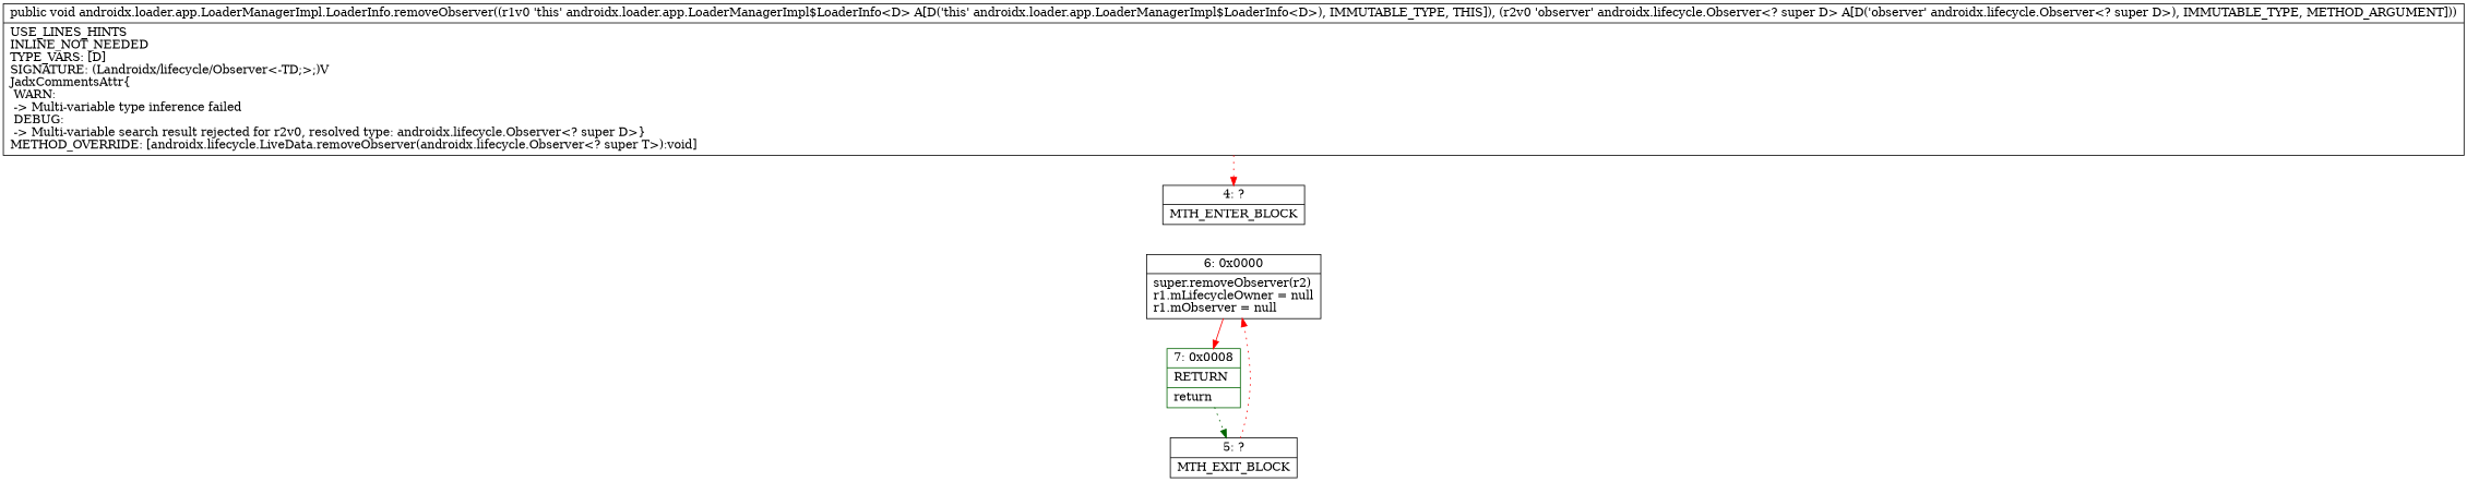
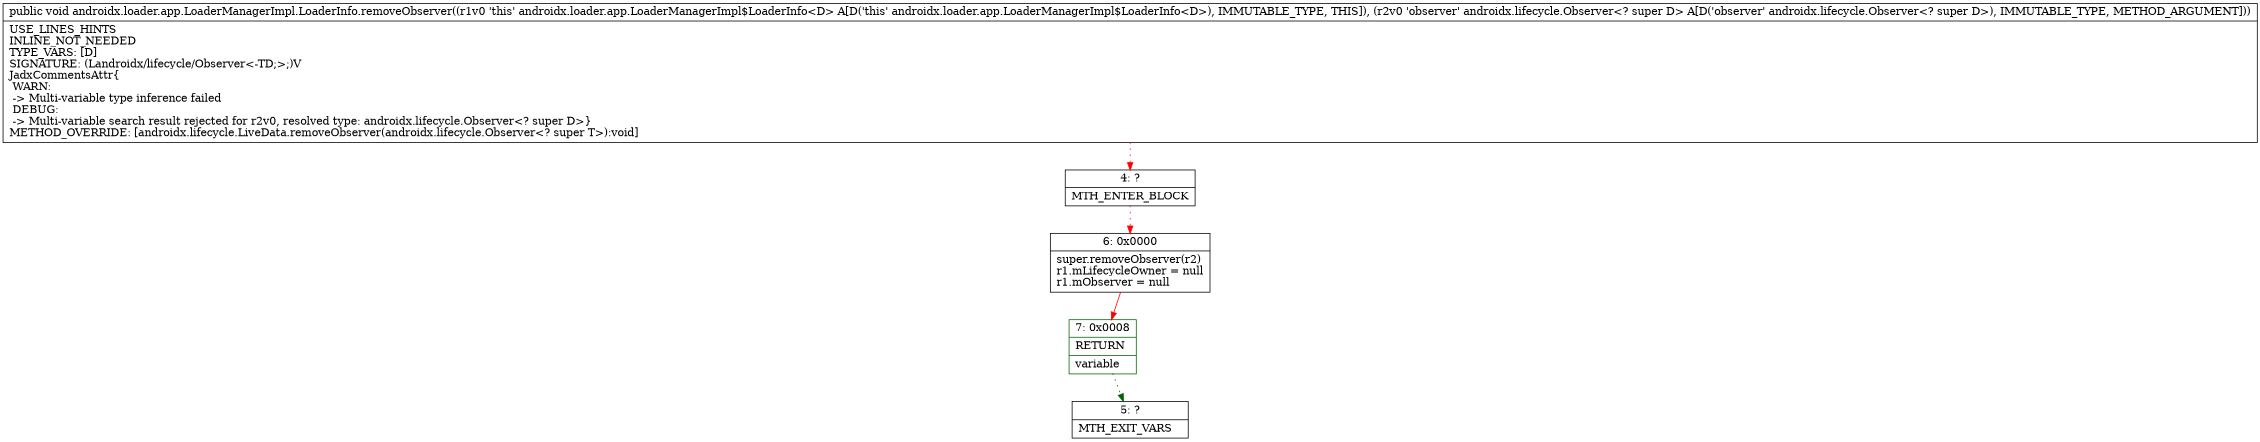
  digraph {
    node [color=black shape=record]
    edge [color=red style=dotted]
    n1 [label="{4\:\ ?|MTH_ENTER_BLOCK\l}"]
    n2 [label="{6\:\ 0x0000|super.removeObserver(r2)\lr1.mLifecycleOwner = null\lr1.mObserver = null\l}"]
-   n3 [color=darkgreen label="{7\:\ 0x0008|RETURN\l|return\l}"]
-   n4 [label="{5\:\ ?|MTH_EXIT_BLOCK\l}"]
+   n3 [color=darkgreen label="{7\:\ 0x0008|RETURN\l|variable\l}"]
+   n4 [label="{5\:\ ?|MTH_EXIT_VARS\l}"]
    n5 [label="{public void androidx.loader.app.LoaderManagerImpl.LoaderInfo.removeObserver((r1v0 'this' androidx.loader.app.LoaderManagerImpl$LoaderInfo\<D\> A[D('this' androidx.loader.app.LoaderManagerImpl$LoaderInfo\<D\>), IMMUTABLE_TYPE, THIS]), (r2v0 'observer' androidx.lifecycle.Observer\<? super D\> A[D('observer' androidx.lifecycle.Observer\<? super D\>), IMMUTABLE_TYPE, METHOD_ARGUMENT]))  | USE_LINES_HINTS\lINLINE_NOT_NEEDED\lTYPE_VARS: [D]\lSIGNATURE: (Landroidx\/lifecycle\/Observer\<\-TD;\>;)V\lJadxCommentsAttr\{\l WARN: \l \-\> Multi\-variable type inference failed\l DEBUG: \l \-\> Multi\-variable search result rejected for r2v0, resolved type: androidx.lifecycle.Observer\<? super D\>\}\lMETHOD_OVERRIDE: [androidx.lifecycle.LiveData.removeObserver(androidx.lifecycle.Observer\<? super T\>):void]\l}"]
-   n4 -> n2
+   n1 -> n2
    n2 -> n3 [style=solid]
    n3 -> n4 [color=darkgreen]
    n5 -> n1
  }
